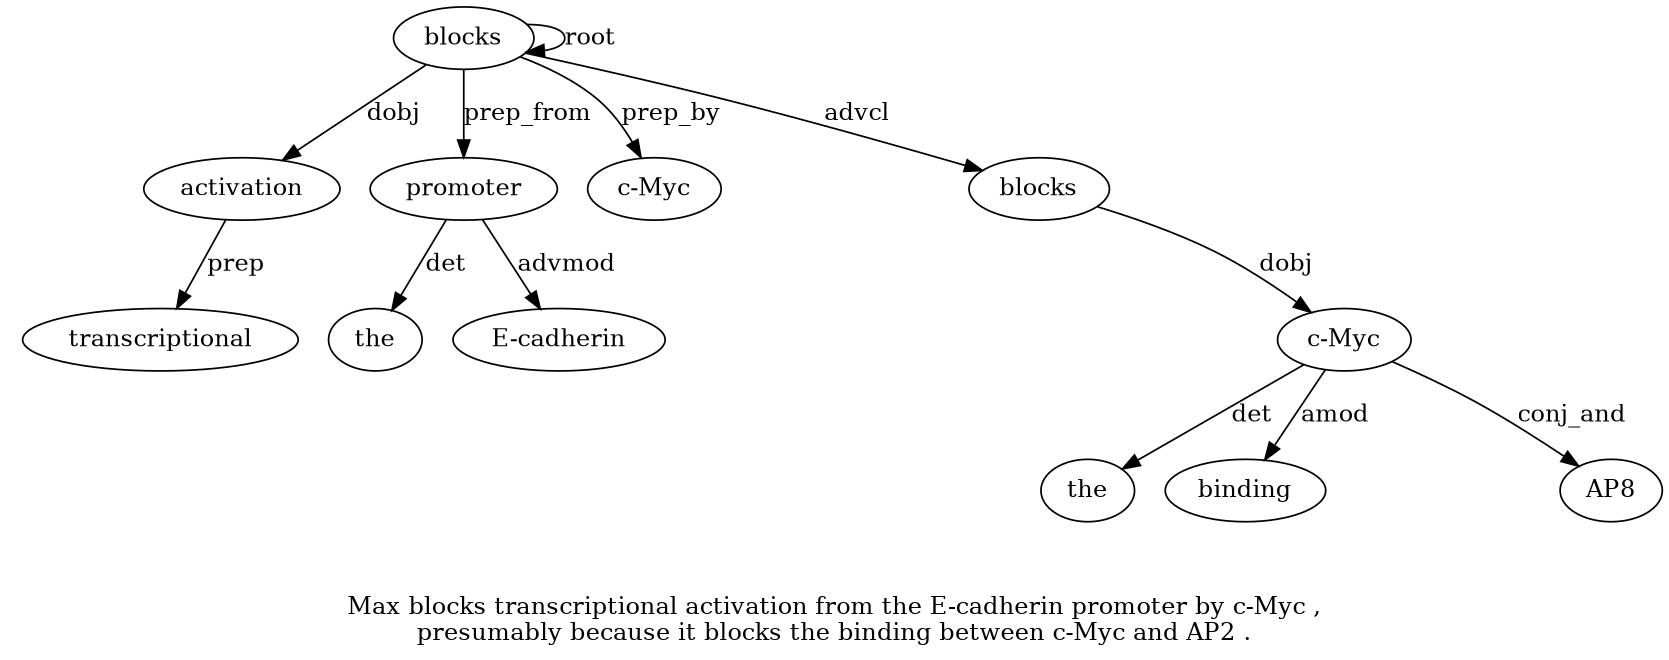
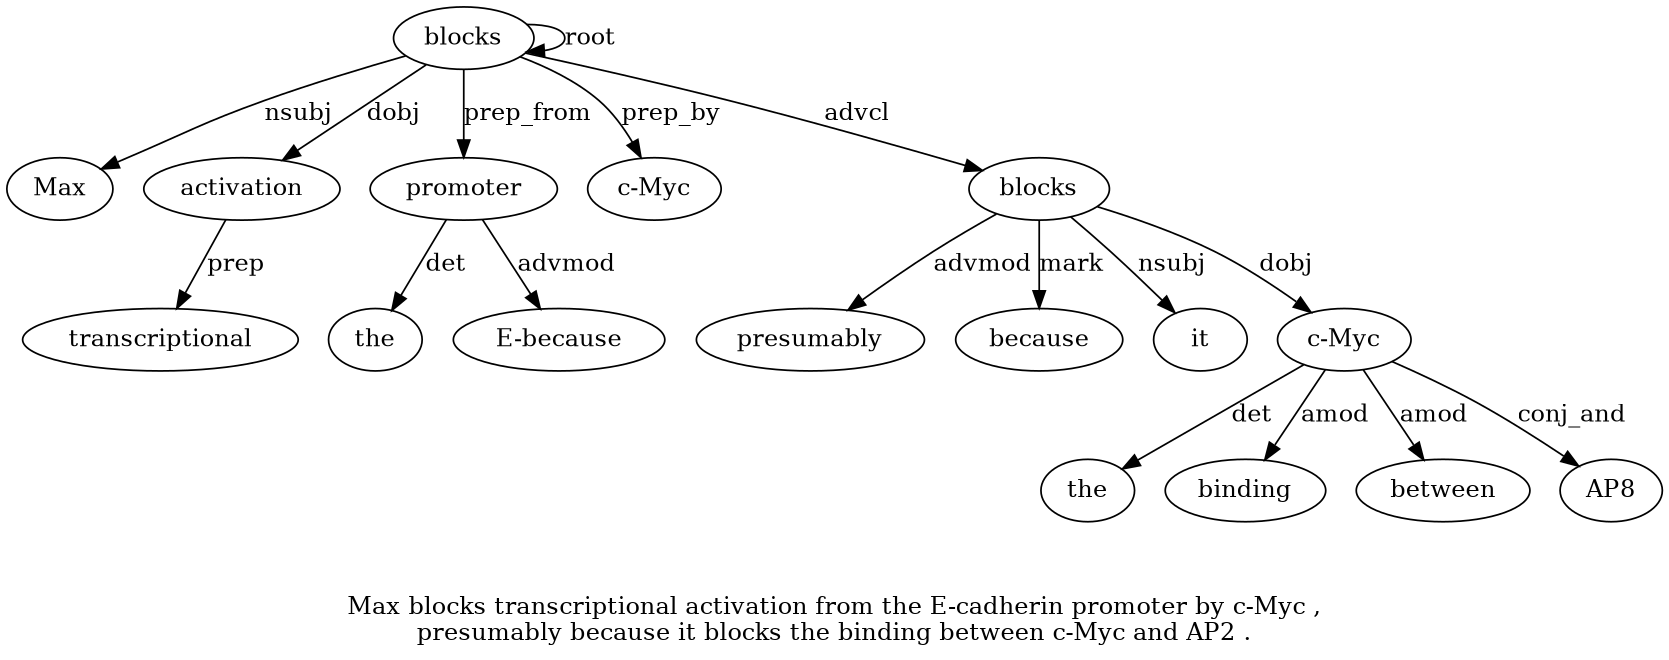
  digraph {
    label="Max blocks transcriptional activation from the E-cadherin promoter by c-Myc ,\npresumably because it blocks the binding between c-Myc and AP2 ."
    node [fillcolor=white style=filled]
    n1 [label=blocks]
+   n2 [label=Max]
    n3 [label=activation]
    n4 [label=promoter]
    n5 [label="c-Myc"]
    n6 [label=blocks]
    n7 [label=transcriptional]
    n8 [label=the]
-   n9 [label="E-cadherin"]
+   n9 [label="E-because"]
+   n10 [label=presumably]
+   n11 [label=because]
+   n12 [label=it]
    n13 [label="c-Myc"]
    n14 [label=the]
    n15 [label=binding]
+   n16 [label=between]
    n17 [label=AP8]
    n1 -> n1 [label=root]
+   n1 -> n2 [label=nsubj]
    n1 -> n3 [label=dobj]
    n1 -> n4 [label=prep_from]
    n1 -> n5 [label=prep_by]
    n1 -> n6 [label=advcl]
    n3 -> n7 [label=prep]
    n4 -> n8 [label=det]
    n4 -> n9 [label=advmod]
+   n6 -> n10 [label=advmod]
+   n6 -> n11 [label=mark]
+   n6 -> n12 [label=nsubj]
    n6 -> n13 [label=dobj]
    n13 -> n14 [label=det]
    n13 -> n15 [label=amod]
+   n13 -> n16 [label=amod]
    n13 -> n17 [label=conj_and]
  }
